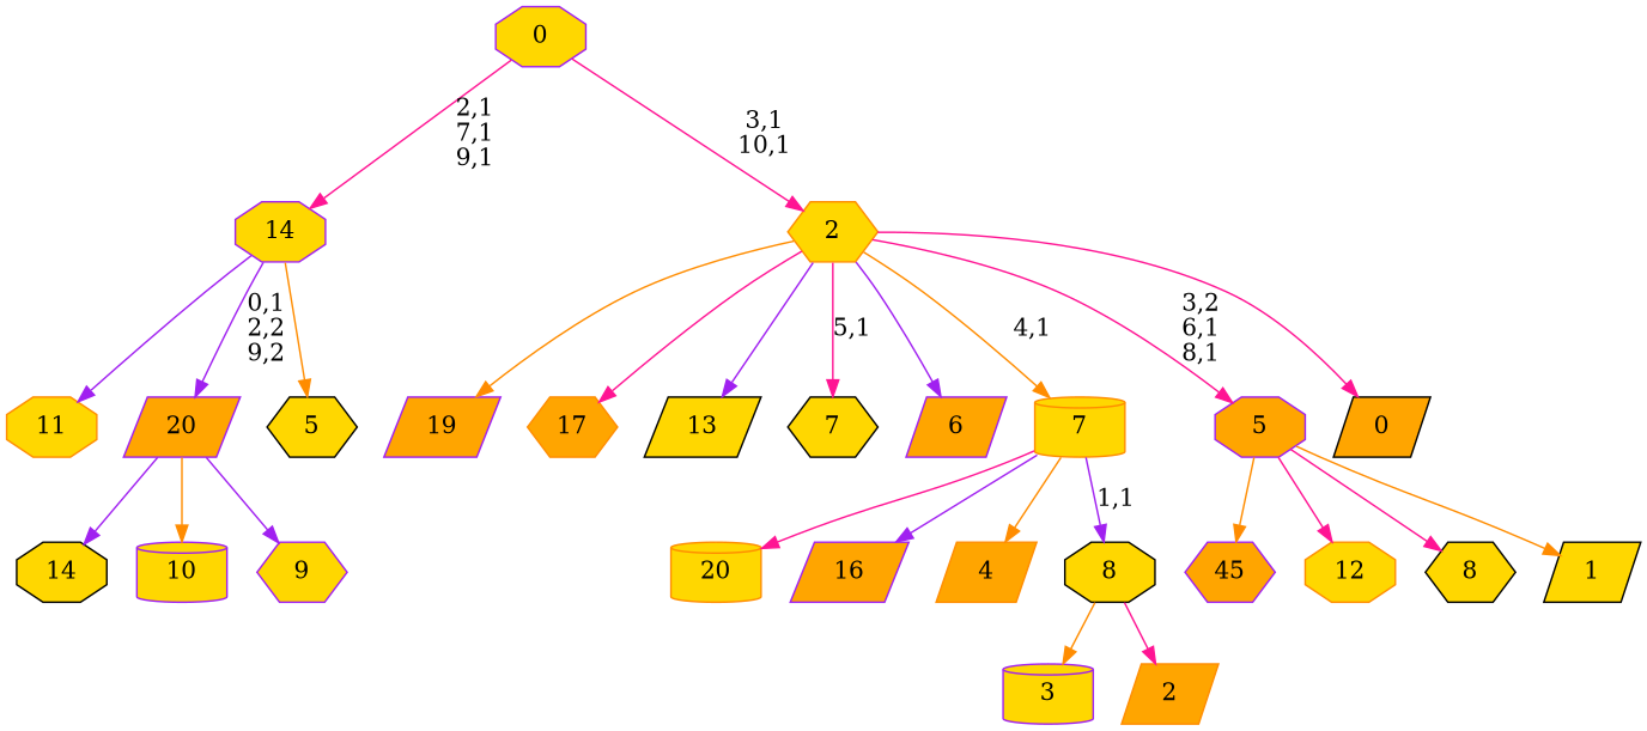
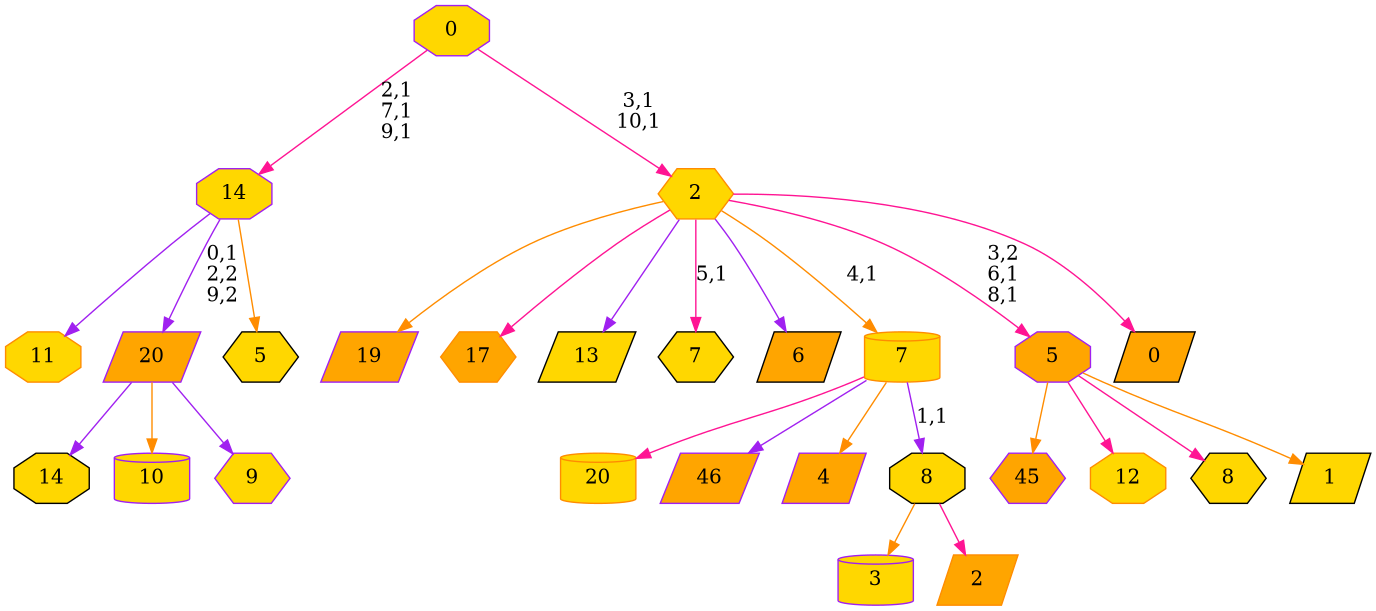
  digraph {
    node [color=purple fillcolor=gold shape=parallelogram style=filled]
    edge [color=deeppink]
    n1 [color=darkorange label=20 shape=cylinder]
    n2 [fillcolor=orange label=19]
    n3 [color=darkorange fillcolor=orange label=17 shape=hexagon]
-   n4 [fillcolor=orange label=16]
+   n4 [fillcolor=orange label=46]
    n5 [fillcolor=orange label=45 shape=hexagon]
    n6 [color=black label=14 shape=octagon]
    n7 [color=black label=13]
    n8 [color=darkorange label=12 shape=octagon]
    n9 [color=darkorange label=11 shape=octagon]
    n10 [label=10 shape=cylinder]
    n11 [label=9 shape=hexagon]
    20 [fillcolor=orange]
    n13 [color=black label=8 shape=hexagon]
    n14 [color=black label=7 shape=hexagon]
-   n15 [fillcolor=orange label=6]
+   n15 [color=black fillcolor=orange label=6]
    n16 [color=black label=5 shape=hexagon]
    14 [shape=octagon]
-   n18 [color=darkorange fillcolor=orange label=4]
+   n18 [fillcolor=orange label=4]
    n19 [label=3 shape=cylinder]
    n20 [color=darkorange fillcolor=orange label=2]
    8 [color=black shape=octagon]
    7 [color=darkorange shape=cylinder]
    n23 [color=black label=1]
    5 [fillcolor=orange shape=octagon]
    n25 [color=black fillcolor=orange label=0]
    2 [color=darkorange shape=hexagon]
    0 [shape=octagon]
    20 -> n6 [color=purple]
    20 -> n10 [color=darkorange]
    20 -> n11 [color=purple]
    14 -> n9 [color=purple]
    14 -> 20 [color=purple label="0,1\n2,2\n9,2"]
    14 -> n16 [color=darkorange]
    8 -> n19 [color=darkorange]
    8 -> n20
    7 -> n1
    7 -> n4 [color=purple]
    7 -> n18 [color=darkorange]
    7 -> 8 [color=purple label="1,1"]
    5 -> n5 [color=darkorange]
    5 -> n8
    5 -> n13
    5 -> n23 [color=darkorange]
    2 -> n2 [color=darkorange]
    2 -> n3
    2 -> n7 [color=purple]
    2 -> n14 [label="5,1"]
    2 -> n15 [color=purple]
    2 -> 7 [color=darkorange label="4,1"]
    2 -> 5 [label="3,2\n6,1\n8,1"]
    2 -> n25
    0 -> 14 [label="2,1\n7,1\n9,1"]
    0 -> 2 [label="3,1\n10,1"]
  }
